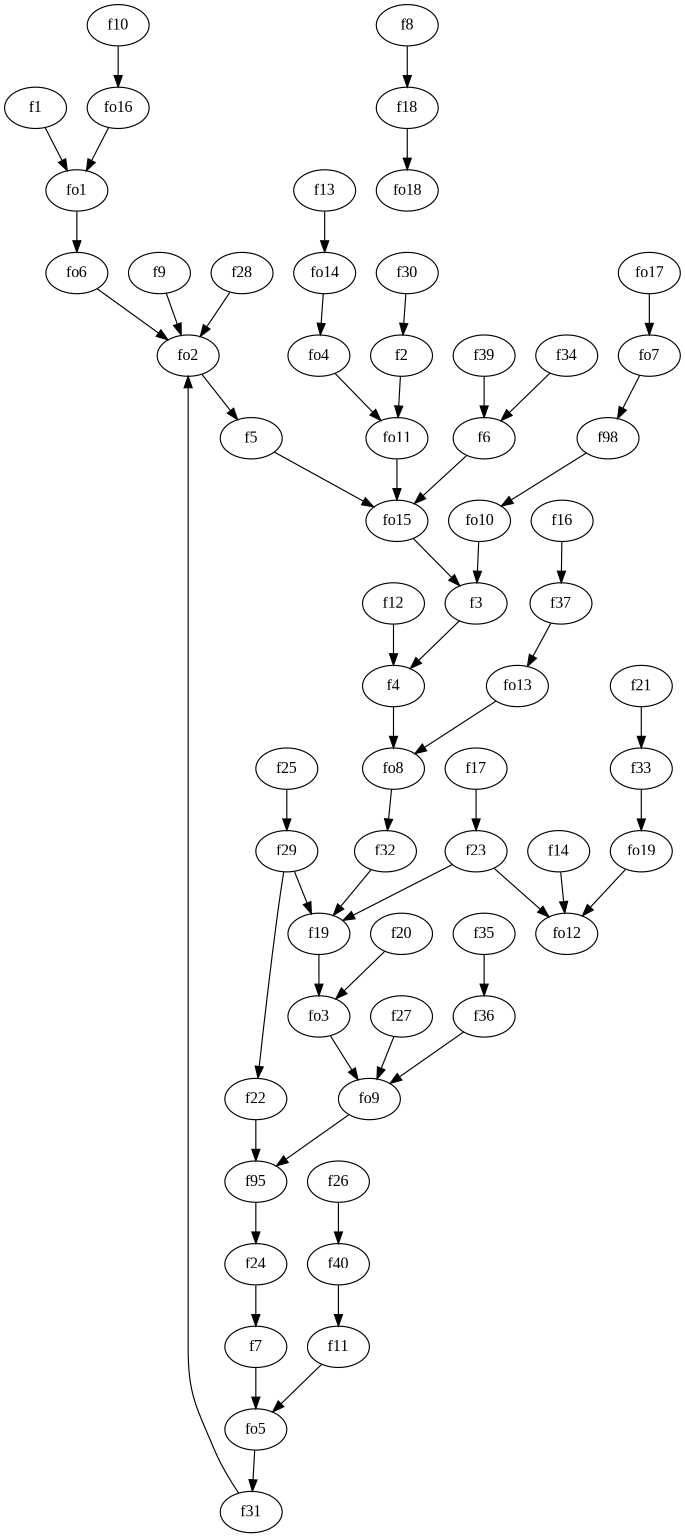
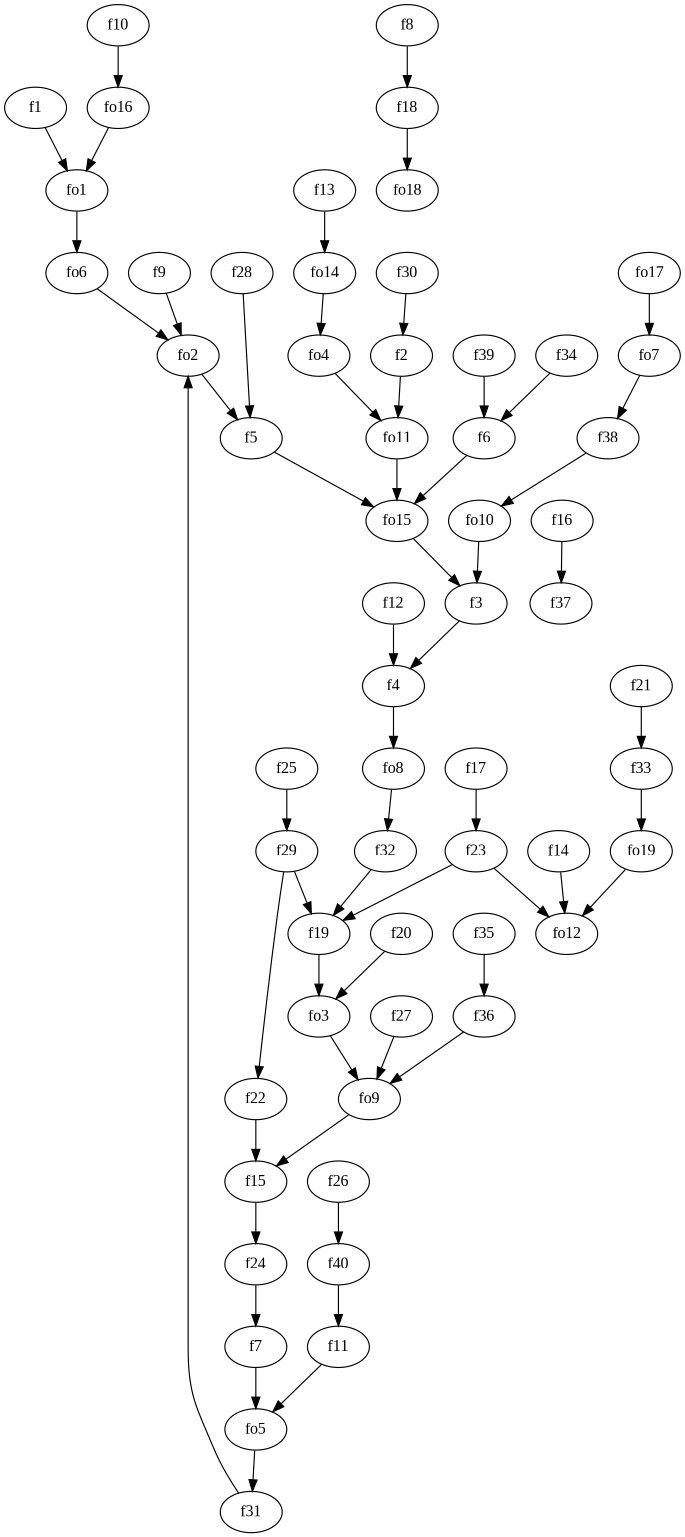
  strict digraph {
    fontname="Liberation Serif"
    node [fontname="Liberation Serif"]
    edge [fontname="Liberation Serif" weight=2]
    f1
    fo1
    fo6
    f2
    fo11
    fo15
    f3
    f4
    fo8
    f32
    f5
    f6
    f7
    fo5
    f31
    f8
    f18
    fo18
    f9
    fo2
    f10
    fo16
    f11
    f12
    f13
    fo14
    fo4
    f14
    fo12
-   f15 [label=f95]
+   f15
    f24
    f16
    f37
-   fo13
    f17
    f23
    f19
    fo3
    fo9
    f20
    f21
    f33
    fo19
    f22
    f25
    f29
    f26
    f40
    f27
    f28
    f30
    f34
    f35
    f36
-   f38 [label=f98]
+   f38
    fo10
    f39
    fo7
    fo17
    f1 -> fo1
    fo1 -> fo6
    fo6 -> fo2
    f2 -> fo11
    fo11 -> fo15
    fo15 -> f3
    f3 -> f4
    f4 -> fo8
    fo8 -> f32
    f32 -> f19
    f5 -> fo15
    f6 -> fo15
    f7 -> fo5
    fo5 -> f31
    f31 -> fo2
    f8 -> f18
    f18 -> fo18
    f9 -> fo2
    fo2 -> f5
    f10 -> fo16
    fo16 -> fo1
    f11 -> fo5
    f12 -> f4
    f13 -> fo14
    fo14 -> fo4
    fo4 -> fo11
    f14 -> fo12
    f15 -> f24
    f24 -> f7
    f16 -> f37
-   f37 -> fo13
-   fo13 -> fo8
    f17 -> f23
    f23 -> fo12
    f23 -> f19
    f19 -> fo3
    fo3 -> fo9
    fo9 -> f15
    f20 -> fo3
    f21 -> f33
    f33 -> fo19
    fo19 -> fo12
    f22 -> f15
    f25 -> f29
    f29 -> f19
    f29 -> f22
    f26 -> f40
    f40 -> f11
    f27 -> fo9
-   f28 -> fo2
+   f28 -> f5
    f30 -> f2
    f34 -> f6
    f35 -> f36
    f36 -> fo9
    f38 -> fo10
    fo10 -> f3
    f39 -> f6
    fo7 -> f38
    fo17 -> fo7
  }
